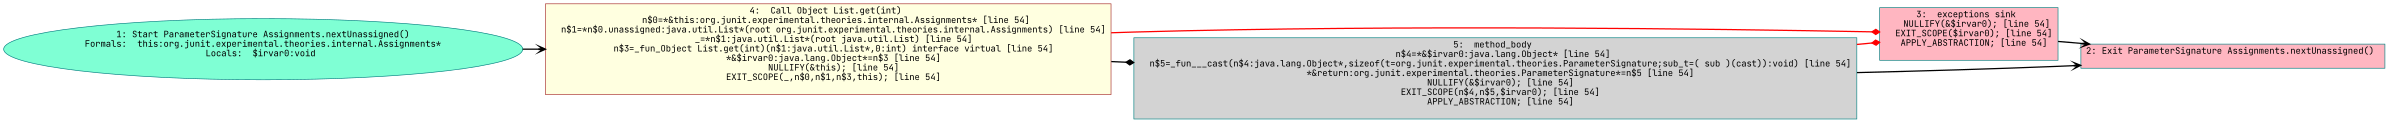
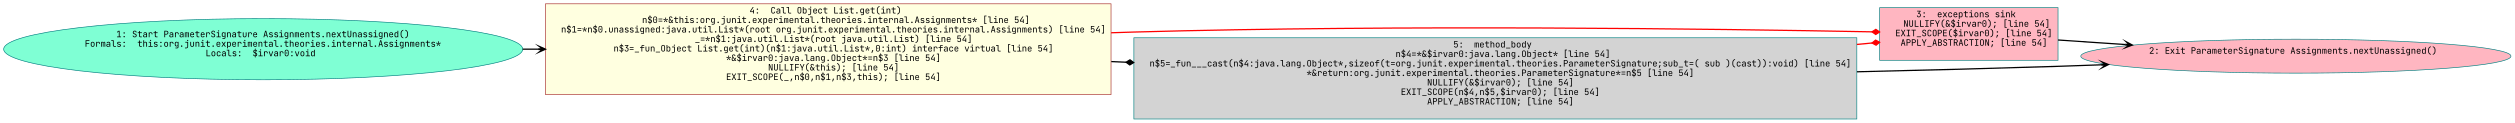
  digraph {
    rankdir=LR
    fontname="JetBrains Mono"
    node [color=teal style=filled fillcolor=lightpink fontname="JetBrains Mono" shape=box]
    edge [style=bold arrowhead=vee fontname="JetBrains Mono"]
    n1 [label="1: Start ParameterSignature Assignments.nextUnassigned()\nFormals:  this:org.junit.experimental.theories.internal.Assignments*\nLocals:  $irvar0:void \n  " fillcolor=aquamarine shape=""]
    n2 [label="4:  Call Object List.get(int) \n   n$0=*&this:org.junit.experimental.theories.internal.Assignments* [line 54]\n  n$1=*n$0.unassigned:java.util.List*(root org.junit.experimental.theories.internal.Assignments) [line 54]\n  _=*n$1:java.util.List*(root java.util.List) [line 54]\n  n$3=_fun_Object List.get(int)(n$1:java.util.List*,0:int) interface virtual [line 54]\n  *&$irvar0:java.lang.Object*=n$3 [line 54]\n  NULLIFY(&this); [line 54]\n  EXIT_SCOPE(_,n$0,n$1,n$3,this); [line 54]\n " fillcolor=lightyellow color=brown]
    n3 [label="3:  exceptions sink \n   NULLIFY(&$irvar0); [line 54]\n  EXIT_SCOPE($irvar0); [line 54]\n  APPLY_ABSTRACTION; [line 54]\n "]
    n4 [label="5:  method_body \n   n$4=*&$irvar0:java.lang.Object* [line 54]\n  n$5=_fun___cast(n$4:java.lang.Object*,sizeof(t=org.junit.experimental.theories.ParameterSignature;sub_t=( sub )(cast)):void) [line 54]\n  *&return:org.junit.experimental.theories.ParameterSignature*=n$5 [line 54]\n  NULLIFY(&$irvar0); [line 54]\n  EXIT_SCOPE(n$4,n$5,$irvar0); [line 54]\n  APPLY_ABSTRACTION; [line 54]\n " fillcolor=lightgrey]
-   n5 [label="2: Exit ParameterSignature Assignments.nextUnassigned() \n  "]
+   n5 [label="2: Exit ParameterSignature Assignments.nextUnassigned() \n  " shape=""]
    n1 -> n2
    n2 -> n3 [color=red arrowhead=diamond]
    n2 -> n4 [arrowhead=diamond]
    n3 -> n5
    n4 -> n3 [color=red arrowhead=diamond]
    n4 -> n5
  }
